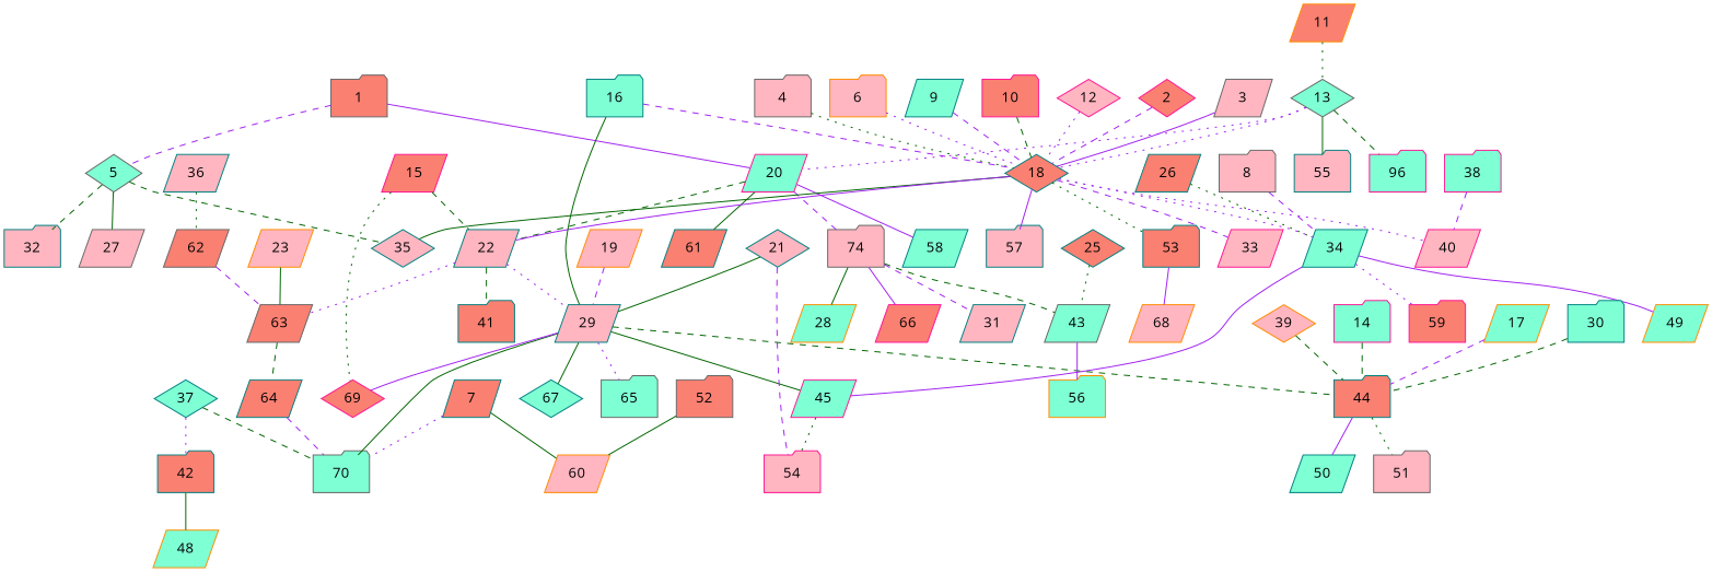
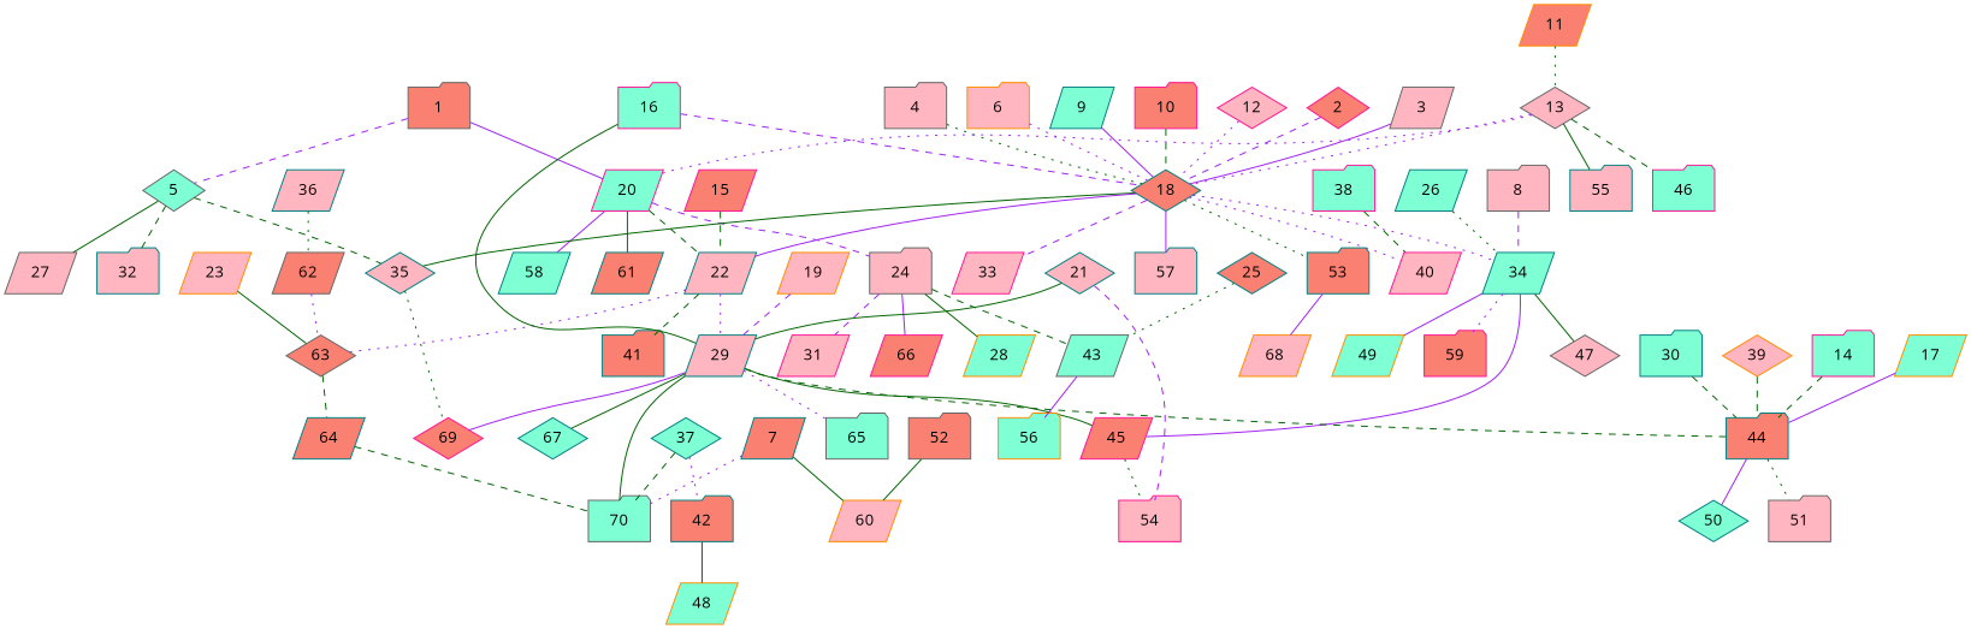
  graph {
    fontname="Open Sans"
    node [color=teal fillcolor=lightpink fontname="Open Sans" shape=parallelogram style=filled]
    edge [color=darkgreen fontname="Open Sans" style=solid weight=1.0]
    1 [color=gray40 fillcolor=salmon shape=folder]
    5 [color=gray40 fillcolor=aquamarine shape=diamond]
    20 [color=deeppink fillcolor=aquamarine]
    27 [color=gray40]
    32 [shape=folder]
    35 [shape=diamond]
    22
-   24 [color=gray40 shape=folder label=74]
+   24 [color=gray40 shape=folder]
    58 [fillcolor=aquamarine]
    61 [fillcolor=salmon]
    2 [color=deeppink fillcolor=salmon shape=diamond]
    18 [fillcolor=salmon shape=diamond]
    34 [fillcolor=aquamarine]
    33 [color=deeppink]
    40 [color=deeppink]
    53 [fillcolor=salmon shape=folder]
    57 [shape=folder]
    3 [color=gray40]
    4 [color=gray40 shape=folder]
    6 [color=darkorange shape=folder]
    7 [fillcolor=salmon]
    60 [color=darkorange]
    70 [color=gray40 fillcolor=aquamarine shape=folder]
    8 [color=gray40 shape=folder]
-   45 [color=deeppink fillcolor=aquamarine]
+   45 [color=deeppink fillcolor=salmon]
+   47 [color=gray40 shape=diamond]
    49 [color=darkorange fillcolor=aquamarine]
    59 [color=deeppink fillcolor=salmon shape=folder]
    9 [fillcolor=aquamarine]
    10 [color=deeppink fillcolor=salmon shape=folder]
    11 [color=darkorange fillcolor=salmon]
-   13 [color=gray40 fillcolor=aquamarine shape=diamond]
-   46 [color=deeppink fillcolor=aquamarine shape=folder label=96]
+   13 [color=gray40 shape=diamond]
+   46 [color=deeppink fillcolor=aquamarine shape=folder]
    55 [shape=folder]
    12 [color=deeppink shape=diamond]
    14 [color=deeppink fillcolor=aquamarine shape=folder]
    44 [fillcolor=salmon shape=folder]
-   50 [fillcolor=aquamarine]
+   50 [fillcolor=aquamarine shape=diamond]
    51 [color=gray40 shape=folder]
    15 [color=deeppink fillcolor=salmon]
    69 [color=deeppink fillcolor=salmon shape=diamond]
    29
    41 [fillcolor=salmon shape=folder]
-   63 [color=gray40 fillcolor=salmon]
-   16 [fillcolor=aquamarine shape=folder]
+   63 [color=gray40 fillcolor=salmon shape=diamond]
+   16 [color=deeppink fillcolor=aquamarine shape=folder]
    65 [color=gray40 fillcolor=aquamarine shape=folder]
    67 [fillcolor=aquamarine shape=diamond]
    17 [color=darkorange fillcolor=aquamarine]
    68 [color=darkorange]
    19 [color=darkorange]
    28 [color=darkorange fillcolor=aquamarine]
-   31
+   31 [color=deeppink]
    43 [color=gray40 fillcolor=aquamarine]
    66 [color=deeppink fillcolor=salmon]
    21 [shape=diamond]
    54 [color=deeppink shape=folder]
    64 [fillcolor=salmon]
    23 [color=darkorange]
    56 [color=darkorange fillcolor=aquamarine shape=folder]
    25 [fillcolor=salmon shape=diamond]
-   26 [fillcolor=salmon]
+   26 [fillcolor=aquamarine]
    30 [fillcolor=aquamarine shape=folder]
    62 [color=gray40 fillcolor=salmon]
    36
    37 [fillcolor=aquamarine shape=diamond]
    42 [fillcolor=salmon shape=folder]
    48 [color=darkorange fillcolor=aquamarine]
    38 [color=deeppink fillcolor=aquamarine shape=folder]
    39 [color=darkorange shape=diamond]
    52 [color=gray40 fillcolor=salmon shape=folder]
    1 -- 5 [color=purple style=dashed]
    1 -- 20 [color=purple]
    5 -- 27
    5 -- 32 [style=dashed]
    5 -- 35 [style=dashed]
    20 -- 22 [style=dashed]
    20 -- 24 [color=purple style=dashed]
    20 -- 58 [color=purple]
    20 -- 61
    22 -- 29 [color=purple style=dotted]
    22 -- 41 [style=dashed]
    22 -- 63 [color=purple style=dotted]
    24 -- 28
    24 -- 31 [color=purple style=dashed]
    24 -- 43 [style=dashed]
    24 -- 66 [color=purple]
    2 -- 18 [color=purple style=dashed]
    18 -- 35
    18 -- 22 [color=purple]
    18 -- 34 [color=purple style=dotted]
    18 -- 33 [color=purple style=dashed]
    18 -- 40 [color=purple style=dotted]
    18 -- 53 [style=dotted]
    18 -- 57 [color=purple]
    34 -- 45 [color=purple]
+   34 -- 47
    34 -- 49 [color=purple]
    34 -- 59 [color=purple style=dotted]
    53 -- 68 [color=purple]
    3 -- 18 [color=purple]
    4 -- 18 [style=dotted]
    6 -- 18 [color=purple style=dotted]
    7 -- 60
    7 -- 70 [color=purple style=dotted]
    8 -- 34 [color=purple style=dashed]
    45 -- 54 [style=dotted]
-   9 -- 18 [color=purple style=dashed]
+   9 -- 18 [color=purple]
    10 -- 18 [style=dashed]
    11 -- 13 [style=dotted]
    13 -- 20 [color=purple style=dotted]
    13 -- 18 [color=purple style=dotted]
    13 -- 46 [style=dashed]
    13 -- 55
    12 -- 18 [color=purple style=dotted]
    14 -- 44 [style=dashed]
    44 -- 50 [color=purple]
    44 -- 51 [style=dotted]
    15 -- 22 [style=dashed]
-   15 -- 69 [style=dotted]
+   35 -- 69 [style=dotted]
    29 -- 70
    29 -- 45
    29 -- 44 [style=dashed]
    29 -- 69 [color=purple]
    29 -- 65 [color=purple style=dotted]
    29 -- 67
    63 -- 64 [style=dashed]
    16 -- 18 [color=purple style=dashed]
    16 -- 29
-   17 -- 44 [color=purple style=dashed]
+   17 -- 44 [color=purple]
    19 -- 29 [color=purple style=dashed]
    43 -- 56 [color=purple]
    21 -- 29
    21 -- 54 [color=purple style=dashed]
-   64 -- 70 [color=purple style=dashed]
+   64 -- 70 [style=dashed]
    23 -- 63
    25 -- 43 [style=dotted]
    26 -- 34 [style=dotted]
    30 -- 44 [style=dashed]
-   62 -- 63 [color=purple style=dashed]
+   62 -- 63 [color=purple style=dotted]
    36 -- 62 [style=dotted]
    37 -- 70 [style=dashed]
    37 -- 42 [color=purple style=dotted]
    42 -- 48
-   38 -- 40 [color=purple style=dashed]
+   38 -- 40 [style=dashed]
    39 -- 44 [style=dashed]
    52 -- 60
  }
